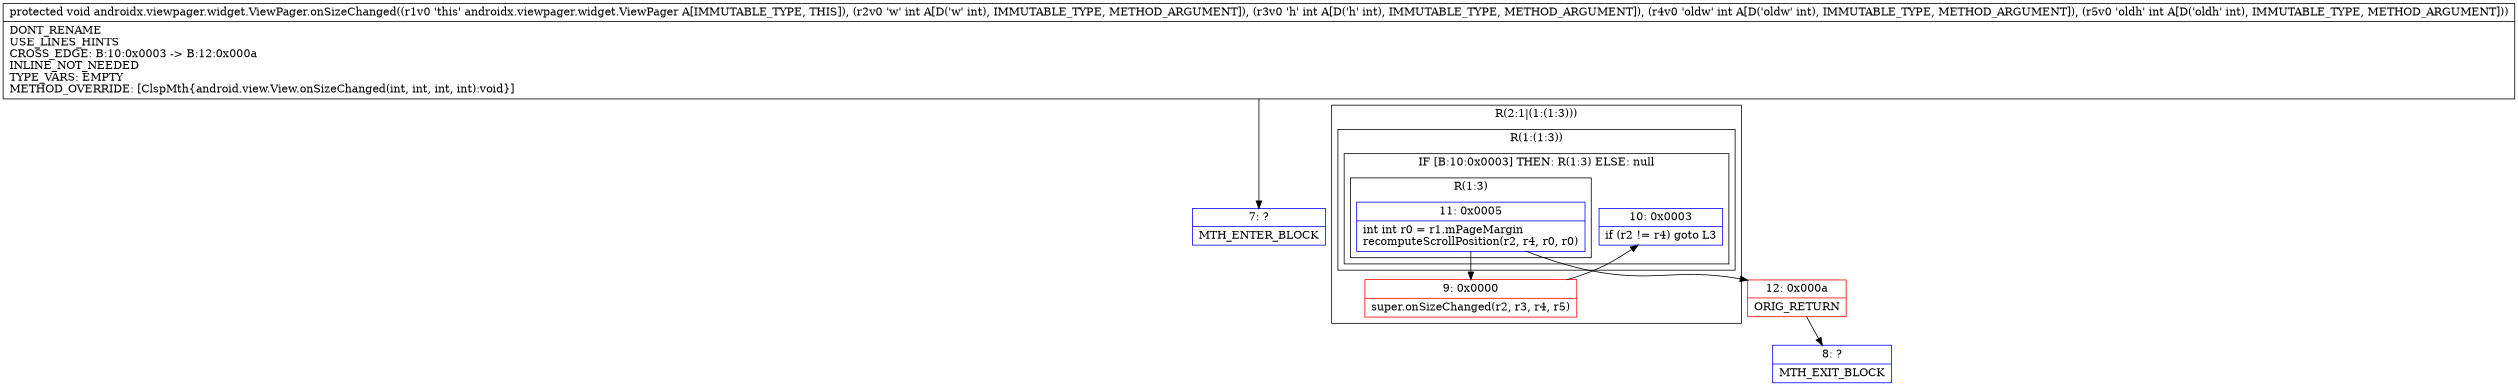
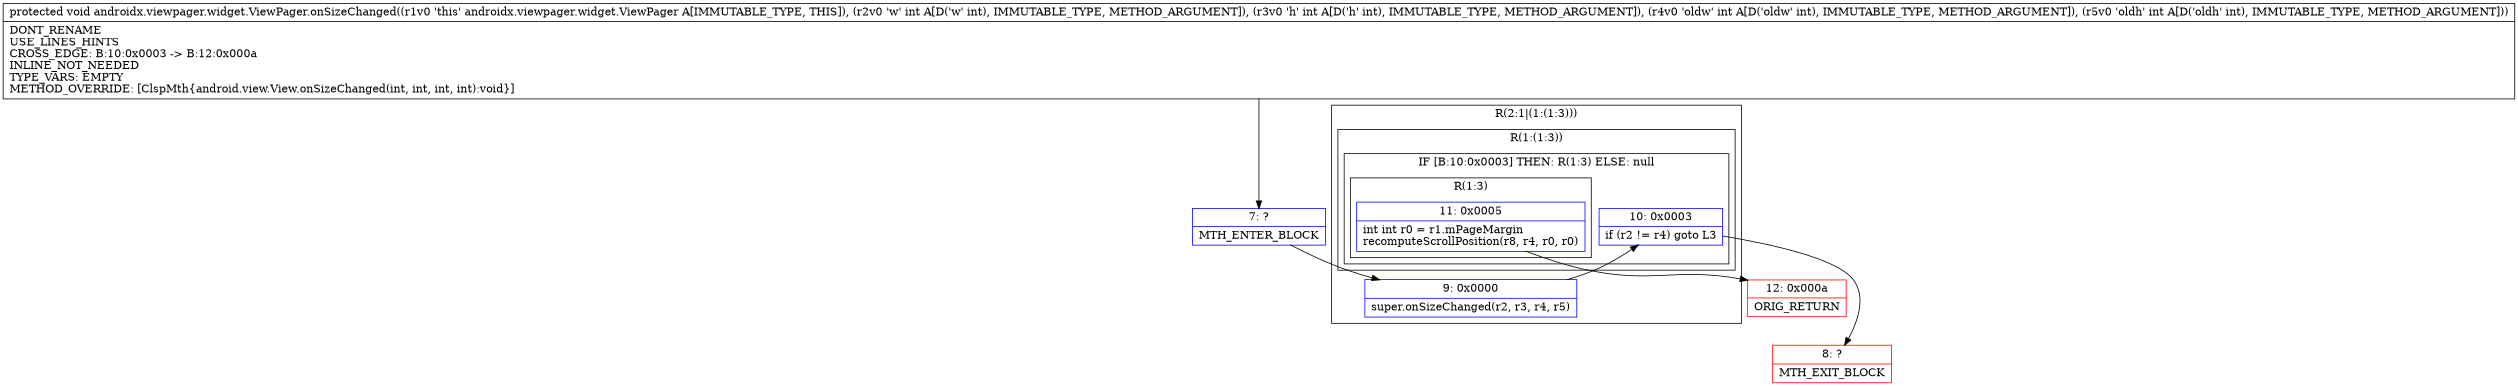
  digraph {
    node [color=blue shape=record]
-   n1 [label="{11\:\ 0x0005|int int r0 = r1.mPageMargin\lrecomputeScrollPosition(r2, r4, r0, r0)\l}"]
+   n1 [label="{11\:\ 0x0005|int int r0 = r1.mPageMargin\lrecomputeScrollPosition(r8, r4, r0, r0)\l}"]
    n2 [label="{10\:\ 0x0003|if (r2 != r4) goto L3\l}"]
-   n3 [color=red label="{9\:\ 0x0000|super.onSizeChanged(r2, r3, r4, r5)\l}"]
+   n3 [label="{9\:\ 0x0000|super.onSizeChanged(r2, r3, r4, r5)\l}"]
    n4 [color=red label="{12\:\ 0x000a|ORIG_RETURN\l}"]
-   n5 [label="{8\:\ ?|MTH_EXIT_BLOCK\l}"]
+   n5 [color=red label="{8\:\ ?|MTH_EXIT_BLOCK\l}"]
    n6 [label="{7\:\ ?|MTH_ENTER_BLOCK\l}"]
    n7 [label="{protected void androidx.viewpager.widget.ViewPager.onSizeChanged((r1v0 'this' androidx.viewpager.widget.ViewPager A[IMMUTABLE_TYPE, THIS]), (r2v0 'w' int A[D('w' int), IMMUTABLE_TYPE, METHOD_ARGUMENT]), (r3v0 'h' int A[D('h' int), IMMUTABLE_TYPE, METHOD_ARGUMENT]), (r4v0 'oldw' int A[D('oldw' int), IMMUTABLE_TYPE, METHOD_ARGUMENT]), (r5v0 'oldh' int A[D('oldh' int), IMMUTABLE_TYPE, METHOD_ARGUMENT]))  | DONT_RENAME\lUSE_LINES_HINTS\lCROSS_EDGE: B:10:0x0003 \-\> B:12:0x000a\lINLINE_NOT_NEEDED\lTYPE_VARS: EMPTY\lMETHOD_OVERRIDE: [ClspMth\{android.view.View.onSizeChanged(int, int, int, int):void\}]\l}" color=""]
    subgraph cluster_1 {
      label="R(2:1|(1:(1:3)))"
      n3
      subgraph cluster_2 {
        label="R(1:(1:3))"
        subgraph cluster_3 {
          label="IF [B:10:0x0003] THEN: R(1:3) ELSE: null"
          n2
          subgraph cluster_4 {
            label="R(1:3)"
            n1
          }
        }
      }
    }
    n1 -> n4
    n3 -> n2
-   n4 -> n5
-   n1 -> n3
+   n2 -> n5
+   n6 -> n3
    n7 -> n6
  }
